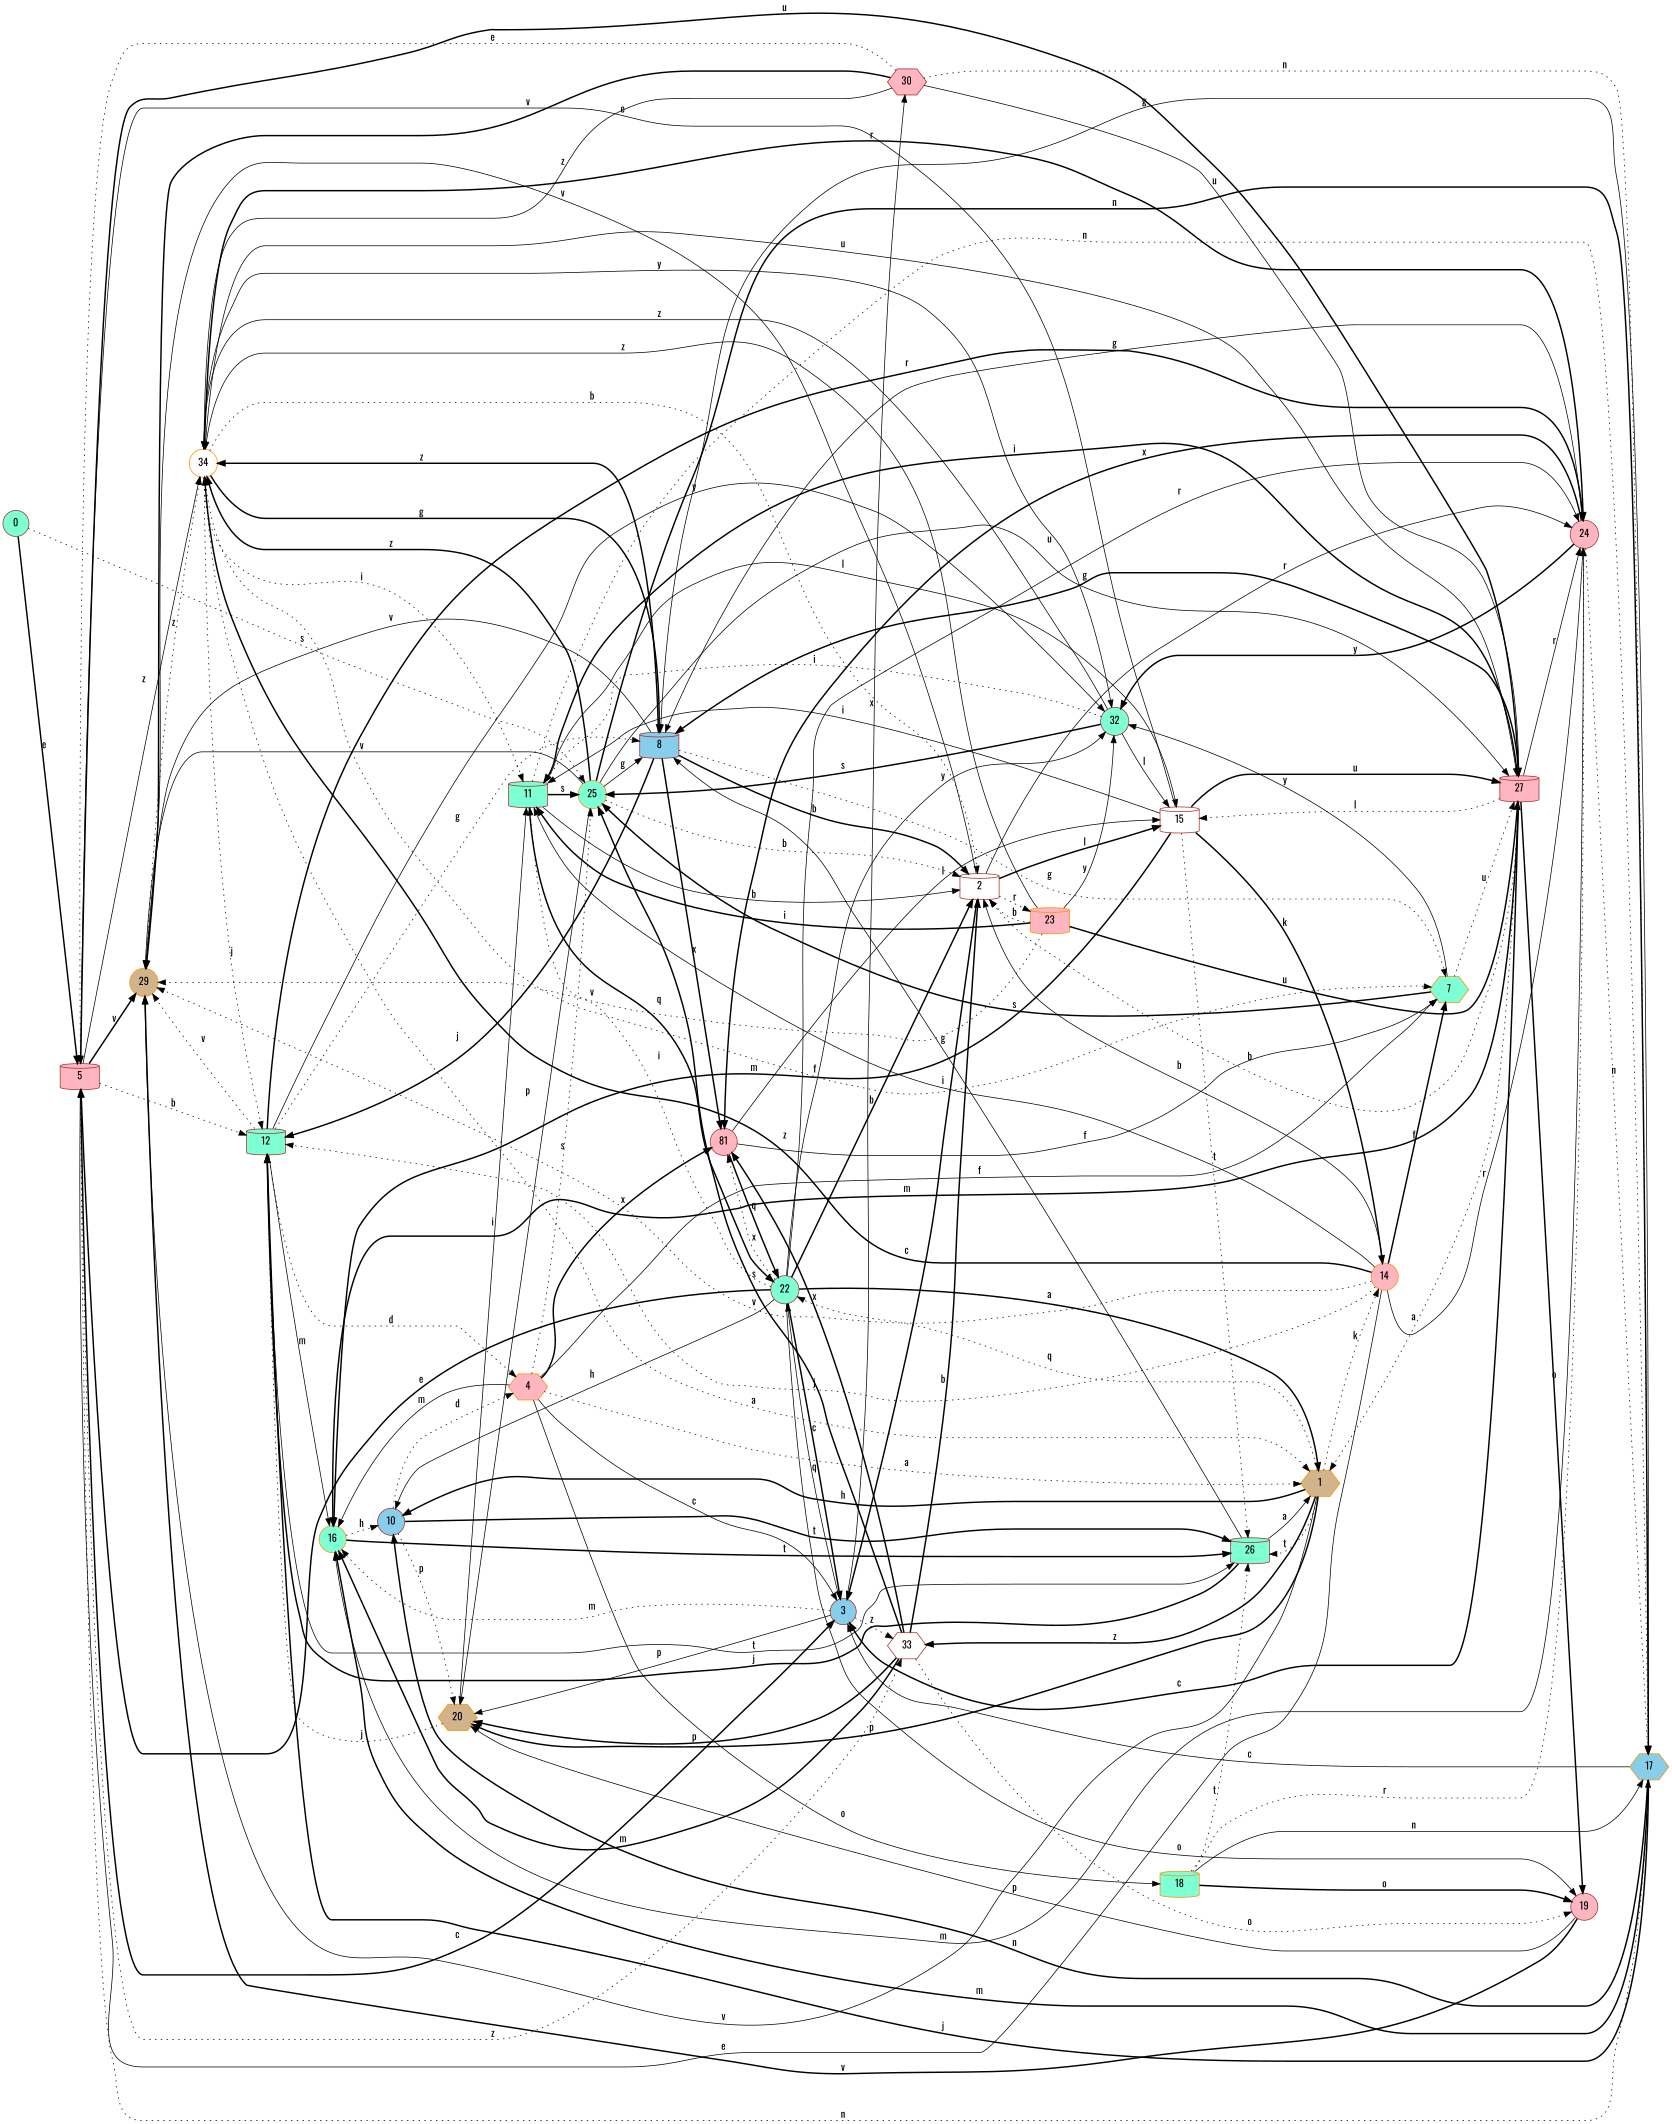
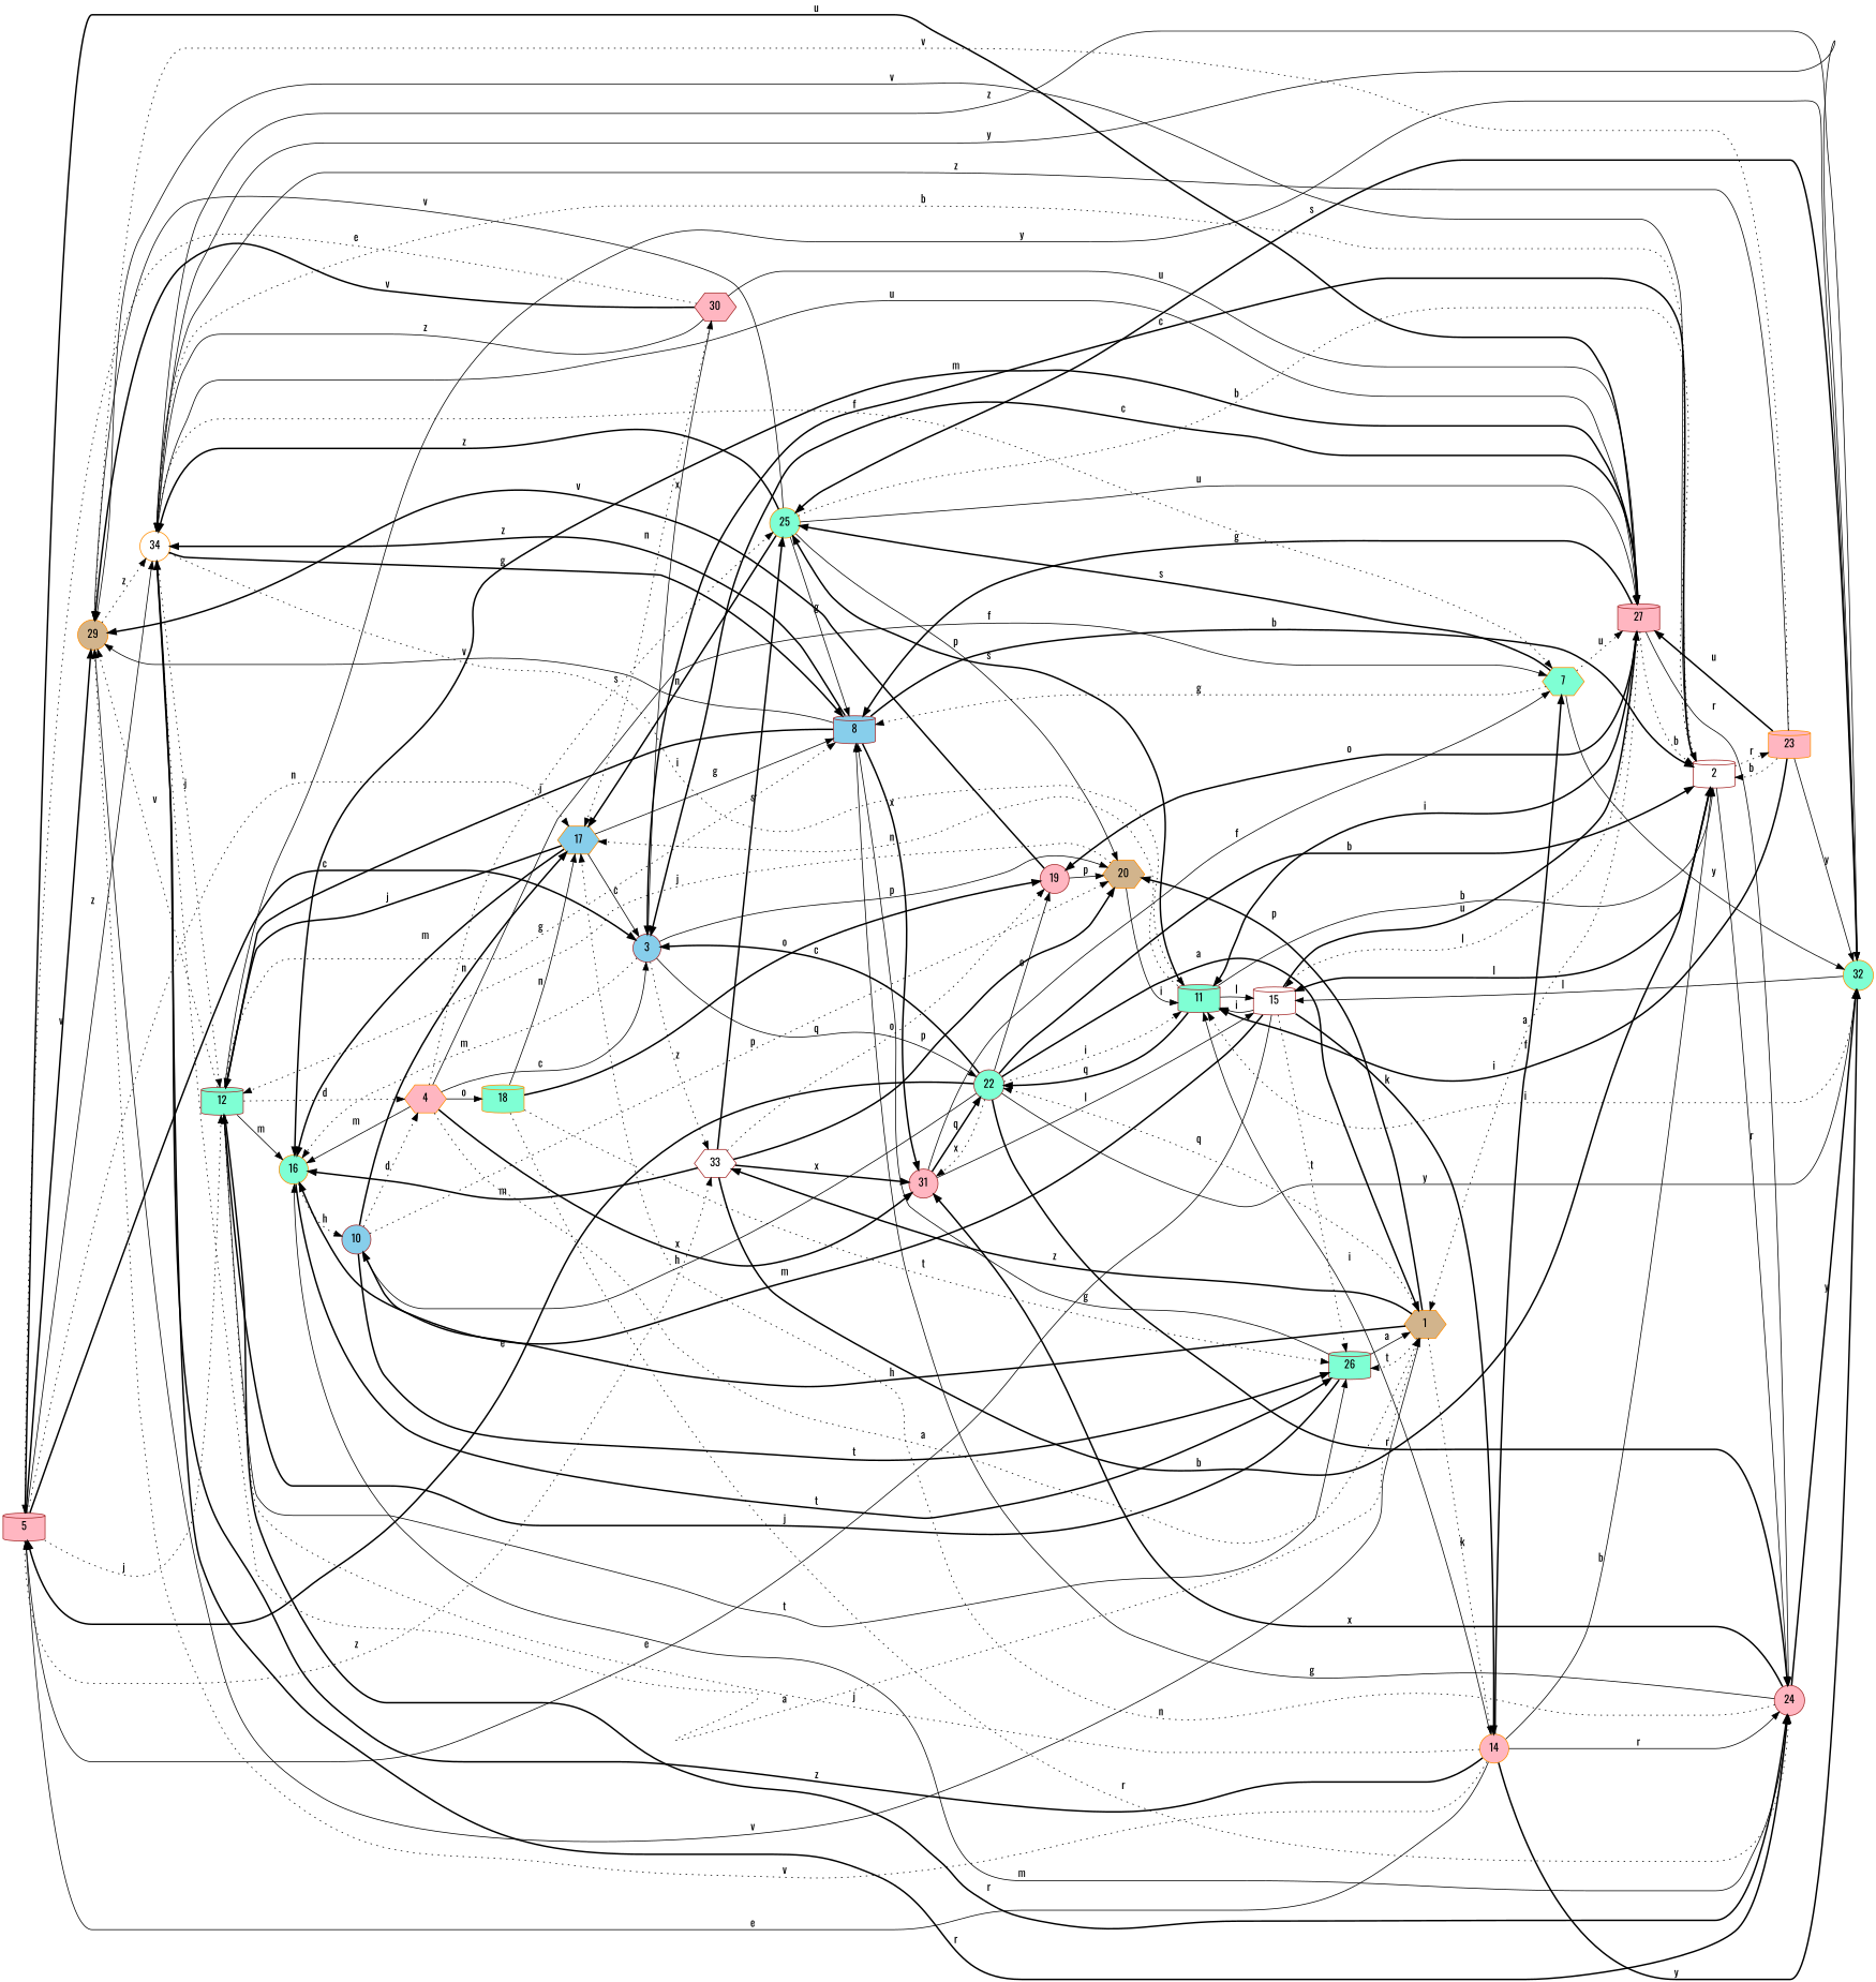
  strict digraph {
    fontname=Oswald
    rankdir=LR
    node [color=brown fillcolor=aquamarine fontname=Oswald shape=circle style=filled]
    edge [fontname=Oswald style=bold]
    5 [fillcolor=lightpink shape=cylinder]
-   0
    25 [color=darkorange]
    29 [color=darkorange fillcolor=tan]
    33 [fillcolor=white shape=hexagon]
    3 [fillcolor=skyblue]
    12 [shape=cylinder]
    17 [color=darkorange fillcolor=skyblue shape=hexagon]
    27 [fillcolor=lightpink shape=cylinder]
    34 [color=darkorange fillcolor=white]
    20 [color=darkorange fillcolor=tan shape=hexagon]
    2 [fillcolor=white shape=cylinder]
    8 [fillcolor=skyblue shape=cylinder]
    1 [color=darkorange fillcolor=tan shape=hexagon]
    10 [fillcolor=skyblue]
    14 [color=darkorange fillcolor=lightpink]
    22
    26 [shape=cylinder]
    4 [color=darkorange fillcolor=lightpink shape=hexagon]
    24 [fillcolor=lightpink]
    7 [color=darkorange shape=hexagon]
-   32
+   32 [color=darkorange]
    11 [shape=cylinder]
-   31 [fillcolor=lightpink label=81]
+   31 [fillcolor=lightpink]
    19 [fillcolor=lightpink]
    16 [color=darkorange]
    15 [fillcolor=white shape=cylinder]
    23 [color=darkorange fillcolor=lightpink shape=cylinder]
    30 [fillcolor=lightpink shape=hexagon]
    18 [color=darkorange shape=cylinder]
    5 -> 29 [label=v]
    5 -> 33 [label=z style=dotted]
    5 -> 3 [label=c]
-   5 -> 12 [label=b style=dotted]
+   5 -> 12 [label=j style=dotted]
    5 -> 17 [label=n style=dotted]
    5 -> 27 [label=u]
    5 -> 34 [label=z style=solid]
-   0 -> 5 [label=e]
-   0 -> 25 [label=s style=dotted]
    25 -> 29 [label=v style=solid]
    25 -> 17 [label=n]
    25 -> 27 [label=u style=solid]
    25 -> 34 [label=z]
    25 -> 20 [label=p style=solid]
    25 -> 2 [label=b style=dotted]
    25 -> 8 [label=g style=solid]
    29 -> 34 [label=z style=dotted]
    33 -> 25 [label=s]
    33 -> 20 [label=p]
    33 -> 2 [label=b]
    33 -> 31 [label=x]
    33 -> 19 [label=o style=dotted]
    33 -> 16 [label=m]
    3 -> 33 [label=z style=dotted]
    3 -> 20 [label=p style=solid]
    3 -> 22 [label=q style=solid]
    3 -> 16 [label=m style=dotted]
    3 -> 30 [label=x style=solid]
    12 -> 29 [label=v style=dotted]
    12 -> 8 [label=g style=dotted]
    12 -> 26 [label=t style=solid]
    12 -> 4 [label=d style=dotted]
    12 -> 24 [label=r]
    12 -> 32 [label=y style=solid]
    12 -> 16 [label=m style=solid]
    17 -> 3 [label=c style=solid]
    17 -> 12 [label=j]
    17 -> 8 [label=g style=solid]
    17 -> 16 [label=m]
    27 -> 3 [label=c]
    27 -> 2 [label=b style=dotted]
    27 -> 8 [label=g]
    27 -> 1 [label=a style=dotted]
    27 -> 24 [label=r style=solid]
    27 -> 11 [label=i]
    27 -> 19 [label=o]
    27 -> 16 [label=m]
    27 -> 15 [label=l style=dotted]
    34 -> 12 [label=j style=dotted]
    34 -> 27 [label=u style=solid]
    34 -> 2 [label=b style=dotted]
    34 -> 8 [label=g]
    34 -> 1 [label=a style=dotted]
    34 -> 24 [label=r]
    34 -> 7 [label=f style=dotted]
    34 -> 32 [label=y style=solid]
    34 -> 11 [label=i style=dotted]
    20 -> 12 [label=j style=dotted]
    20 -> 11 [label=i style=solid]
    2 -> 29 [label=v style=solid]
    2 -> 3 [label=c]
    2 -> 24 [label=r style=solid]
    2 -> 15 [label=l]
    2 -> 23 [label=r style=dotted]
    8 -> 29 [label=v style=solid]
    8 -> 12 [label=j]
    8 -> 34 [label=z]
    8 -> 2 [label=b]
    8 -> 31 [label=x]
    1 -> 29 [label=v style=solid]
    1 -> 33 [label=z]
    1 -> 20 [label=p]
    1 -> 10 [label=h]
    1 -> 14 [label=k style=dotted]
    1 -> 22 [label=q style=dotted]
    1 -> 26 [label=t style=dotted]
-   17 -> 10 [label=n]
+   10 -> 17 [label=n]
    10 -> 20 [label=p style=dotted]
    10 -> 26 [label=t]
    10 -> 4 [label=d style=dotted]
    14 -> 5 [label=e style=solid]
    14 -> 29 [label=v style=dotted]
    14 -> 12 [label=j style=dotted]
    14 -> 34 [label=z]
    14 -> 2 [label=b style=solid]
    14 -> 24 [label=r style=solid]
    14 -> 7 [label=f]
+   14 -> 32 [label=y]
    14 -> 11 [label=i style=solid]
    22 -> 5 [label=e]
    22 -> 3 [label=c]
    22 -> 2 [label=b]
    22 -> 1 [label=a]
    22 -> 10 [label=h style=solid]
-   22 -> 24 [label=r style=solid]
+   22 -> 24 [label=r]
    22 -> 32 [label=y style=solid]
    22 -> 11 [label=i style=dotted]
    22 -> 31 [label=x style=dotted]
    22 -> 19 [label=o style=solid]
    26 -> 12 [label=j]
    26 -> 8 [label=g style=solid]
    26 -> 1 [label=a style=solid]
    4 -> 25 [label=s style=dotted]
    4 -> 3 [label=c style=solid]
    4 -> 1 [label=a style=dotted]
    4 -> 7 [label=f style=solid]
    4 -> 31 [label=x]
    4 -> 16 [label=m style=solid]
    4 -> 18 [label=o style=solid]
    24 -> 17 [label=n style=dotted]
    24 -> 8 [label=g style=solid]
    24 -> 32 [label=y]
    24 -> 31 [label=x]
    24 -> 16 [label=m style=solid]
    7 -> 25 [label=s]
    7 -> 27 [label=u style=dotted]
-   8 -> 7 [label=g style=dotted]
+   7 -> 8 [label=g style=dotted]
    7 -> 32 [label=y style=solid]
    32 -> 25 [label=s]
    32 -> 34 [label=z style=solid]
    32 -> 11 [label=i style=dotted]
    32 -> 15 [label=l style=solid]
    11 -> 25 [label=s]
    11 -> 17 [label=n style=dotted]
    11 -> 2 [label=b style=solid]
    11 -> 22 [label=q]
    11 -> 15 [label=l style=solid]
    31 -> 22 [label=q]
    31 -> 7 [label=f style=solid]
    31 -> 15 [label=l style=solid]
    19 -> 29 [label=v]
    19 -> 20 [label=p style=solid]
    16 -> 10 [label=h style=dotted]
    16 -> 26 [label=t]
    15 -> 5 [label=e style=solid]
    15 -> 27 [label=u]
    15 -> 14 [label=k]
    15 -> 26 [label=t style=dotted]
    15 -> 11 [label=i style=solid]
    15 -> 16 [label=m]
    23 -> 29 [label=v style=dotted]
    23 -> 27 [label=u]
    23 -> 34 [label=z style=solid]
    23 -> 2 [label=b style=dotted]
    23 -> 32 [label=y style=solid]
    23 -> 11 [label=i]
    30 -> 5 [label=e style=dotted]
    30 -> 29 [label=v]
    30 -> 17 [label=n style=dotted]
    30 -> 27 [label=u style=solid]
    30 -> 34 [label=z style=solid]
    18 -> 17 [label=n style=solid]
    18 -> 26 [label=t style=dotted]
    18 -> 24 [label=r style=dotted]
    18 -> 19 [label=o]
  }
